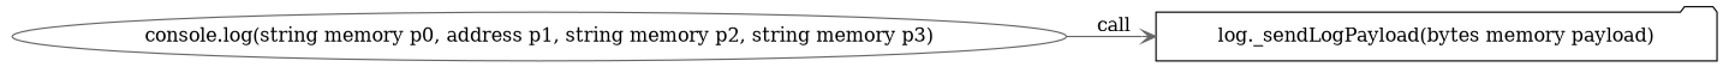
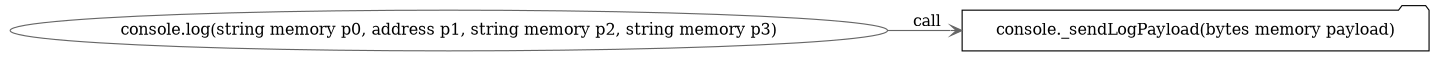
  digraph {
    rankdir=LR
    "console.log(string memory p0, address p1, string memory p2, string memory p3)" [height=0.5 width=8.9783 color=gray40 shape=ellipse]
-   "console._sendLogPayload(bytes memory payload)" [height=0.5 width=5.7372 color=black shape=folder label="log._sendLogPayload(bytes memory payload)"]
+   "console._sendLogPayload(bytes memory payload)" [height=0.5 width=5.7372 color=black shape=folder]
    "console.log(string memory p0, address p1, string memory p2, string memory p3)" -> "console._sendLogPayload(bytes memory payload)" [label=" call" color=gray40 arrowhead=vee]
  }
